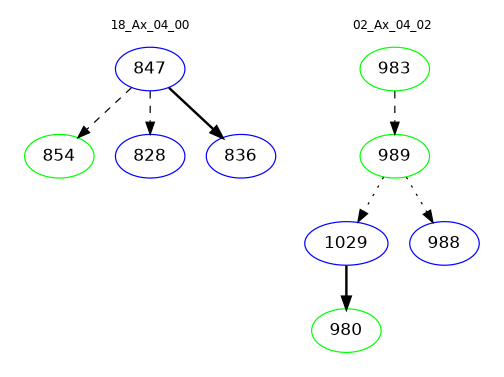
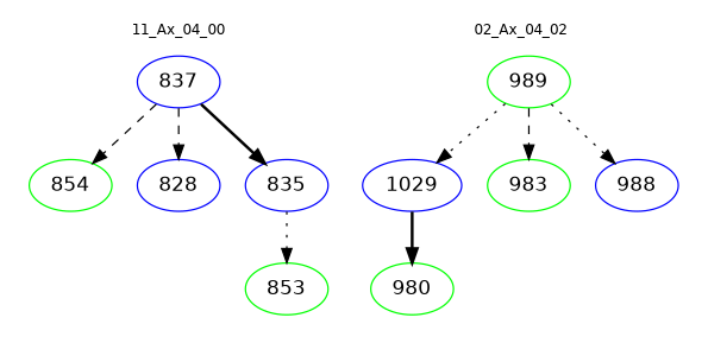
  digraph {
    fontname="DejaVu Sans"
    node [color=blue fontname="DejaVu Sans"]
    edge [color=black fontname="DejaVu Sans" style=dashed]
-   n1 [label=847]
+   n1 [label=837]
    n2 [color=green label=854]
    n3 [label=828]
-   n4 [label=836]
+   n4 [label=835]
+   n5 [color=green label=853]
    n6 [color=green label=989]
    n7 [label=1029]
    n8 [color=green label=983]
    n9 [label=988]
    n10 [color=green label=980]
    subgraph cluster_1 {
      color=white
      fontsize=10
-     label="18_Ax_04_00"
+     label="11_Ax_04_00"
      n1
      n2
      n3
      n4
+     n5
    }
    subgraph cluster_2 {
      color=white
      fontsize=10
      label="02_Ax_04_02"
      n6
      n7
      n8
      n9
      n10
    }
    n1 -> n2
    n1 -> n3
    n1 -> n4 [style=bold]
+   n4 -> n5 [style=dotted]
    n6 -> n7 [style=dotted]
-   n8 -> n6
+   n6 -> n8
    n6 -> n9 [style=dotted]
    n7 -> n10 [style=bold]
  }
